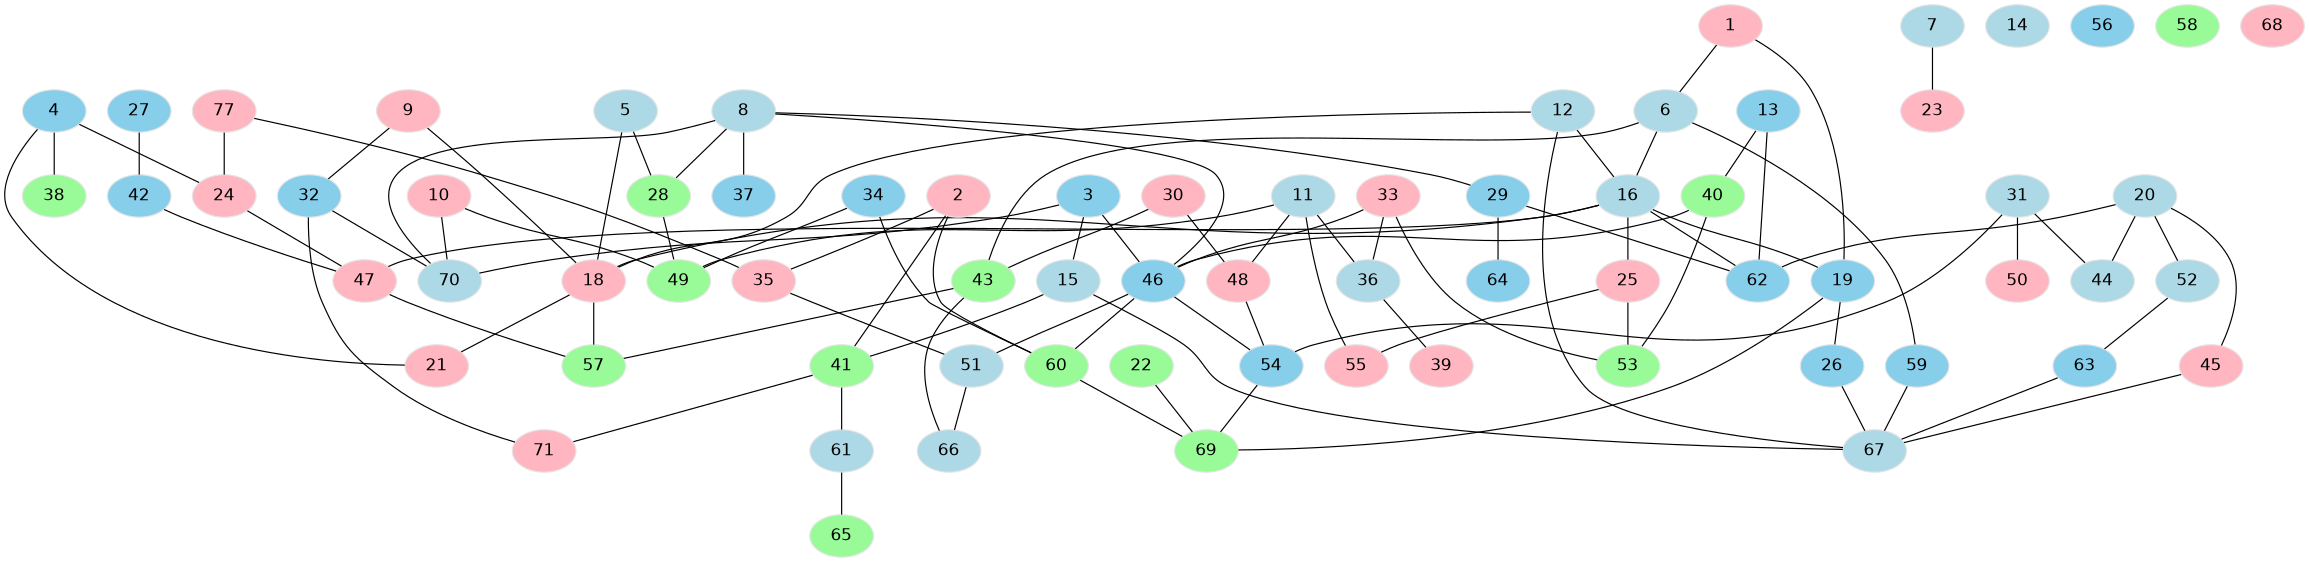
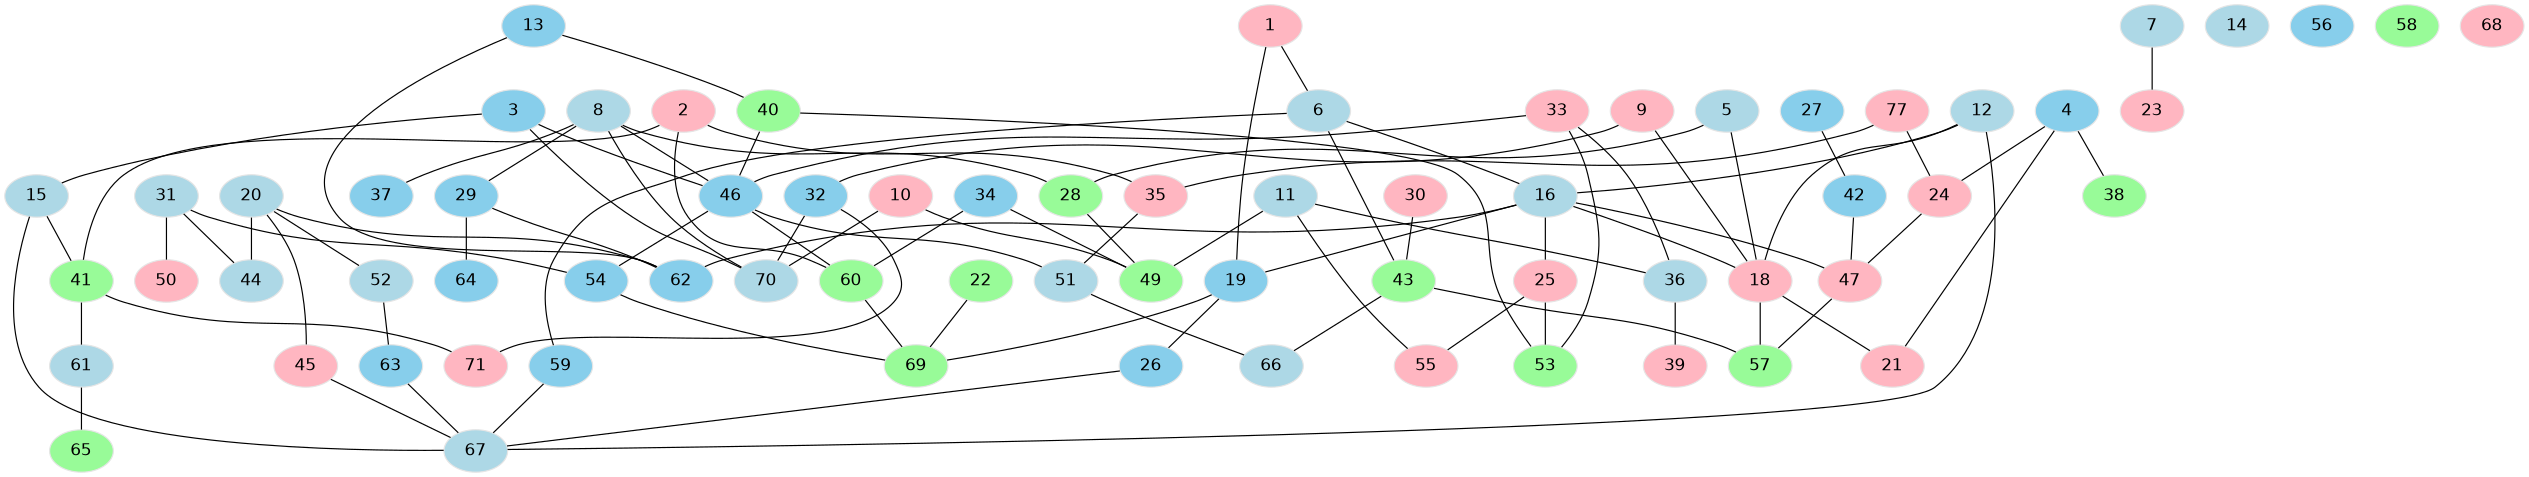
  graph {
    fontname="DejaVu Sans"
    node [color=gray90 fillcolor=lightpink fontname="DejaVu Sans" style=filled]
    edge [fontname="DejaVu Sans"]
    6 [fillcolor=lightblue]
    1
    19 [fillcolor=skyblue]
    16 [fillcolor=lightblue]
    43 [fillcolor=palegreen]
    59 [fillcolor=skyblue]
    26 [fillcolor=skyblue]
    69 [fillcolor=palegreen]
    2
    35
    41 [fillcolor=palegreen]
    60 [fillcolor=palegreen]
    51 [fillcolor=lightblue]
    71
    61 [fillcolor=lightblue]
    3 [fillcolor=skyblue]
    15 [fillcolor=lightblue]
    46 [fillcolor=skyblue]
    70 [fillcolor=lightblue]
    67 [fillcolor=lightblue]
    54 [fillcolor=skyblue]
    4 [fillcolor=skyblue]
    21
    24
    38 [fillcolor=palegreen]
    47
    5 [fillcolor=lightblue]
    18
    28 [fillcolor=palegreen]
    57 [fillcolor=palegreen]
    49 [fillcolor=palegreen]
    62 [fillcolor=skyblue]
    25
    66 [fillcolor=lightblue]
    7 [fillcolor=lightblue]
    23
    8 [fillcolor=lightblue]
    29 [fillcolor=skyblue]
    37 [fillcolor=skyblue]
    64 [fillcolor=skyblue]
    9
    32 [fillcolor=skyblue]
    10
    11 [fillcolor=lightblue]
    36 [fillcolor=lightblue]
-   48
    55
    39
    12 [fillcolor=lightblue]
    13 [fillcolor=skyblue]
    40 [fillcolor=palegreen]
    53 [fillcolor=palegreen]
    14 [fillcolor=lightblue]
    n54 [label=77]
    20 [fillcolor=lightblue]
    44 [fillcolor=lightblue]
    45
    52 [fillcolor=lightblue]
    63 [fillcolor=skyblue]
    22 [fillcolor=palegreen]
    27 [fillcolor=skyblue]
    42 [fillcolor=skyblue]
    30
    31 [fillcolor=lightblue]
    50
    33
    34 [fillcolor=skyblue]
    65 [fillcolor=palegreen]
    56 [fillcolor=skyblue]
    58 [fillcolor=palegreen]
    68
    6 -- 16
    6 -- 43
    6 -- 59
    1 -- 6
    1 -- 19
    19 -- 26
    19 -- 69
    16 -- 19
    16 -- 47
    16 -- 18
    16 -- 62
    16 -- 25
    43 -- 57
    43 -- 66
    59 -- 67
    26 -- 67
    2 -- 35
    2 -- 41
    2 -- 60
    35 -- 51
    41 -- 71
    41 -- 61
    60 -- 69
    51 -- 66
    61 -- 65
    3 -- 15
    3 -- 46
    3 -- 70
    15 -- 41
    15 -- 67
    46 -- 60
    46 -- 51
    46 -- 54
    54 -- 69
    4 -- 21
    4 -- 24
    4 -- 38
    24 -- 47
    47 -- 57
    5 -- 18
    5 -- 28
    18 -- 21
    18 -- 57
    28 -- 49
    25 -- 55
    25 -- 53
    7 -- 23
    8 -- 46
    8 -- 70
    8 -- 28
    8 -- 29
    8 -- 37
    29 -- 62
    29 -- 64
    9 -- 18
    9 -- 32
    32 -- 71
    32 -- 70
    10 -- 70
    10 -- 49
    11 -- 49
    11 -- 36
-   11 -- 48
    11 -- 55
    36 -- 39
-   48 -- 54
    12 -- 16
    12 -- 67
    12 -- 18
    13 -- 62
    13 -- 40
    40 -- 46
    40 -- 53
    n54 -- 35
    n54 -- 24
    20 -- 62
    20 -- 44
    20 -- 45
    20 -- 52
    45 -- 67
    52 -- 63
    63 -- 67
    22 -- 69
    27 -- 42
    42 -- 47
    30 -- 43
-   30 -- 48
    31 -- 54
    31 -- 44
    31 -- 50
    33 -- 46
    33 -- 36
    33 -- 53
    34 -- 60
    34 -- 49
  }
